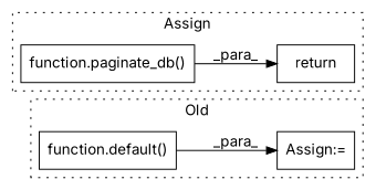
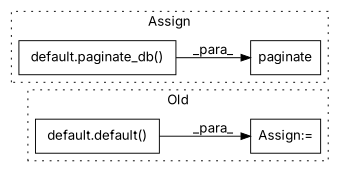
  digraph {
    fontname=Inter
    rankdir=LR
    node [a=75 fontname=Inter shape=box]
    edge [fontname=Inter]
-   n1 [l="8,1" label="function.default()" s="11354,11369"]
+   n1 [l="8,1" label="default.default()" s="11354,11369"]
    n2 [a=68 l=3 label="Assign:=" s=11351]
-   n3 [l="12,1" label="function.paginate_db()" s="10559,10618"]
-   n4 [a=93 l=7 label=return s=10552]
+   n3 [l="12,1" label="default.paginate_db()" s="10559,10618"]
+   n4 [a=93 l=7 label=paginate s=10552]
    subgraph cluster_1 {
      label=Old
      style=dotted
      n1
      n2
    }
    subgraph cluster_2 {
      label=Assign
      style=dotted
      n3
      n4
    }
    n1 -> n2 [label=_para_]
    n3 -> n4 [label=_para_]
  }
